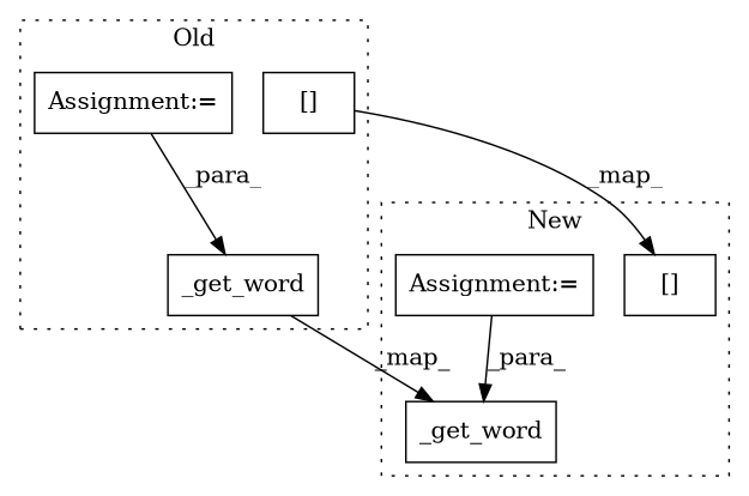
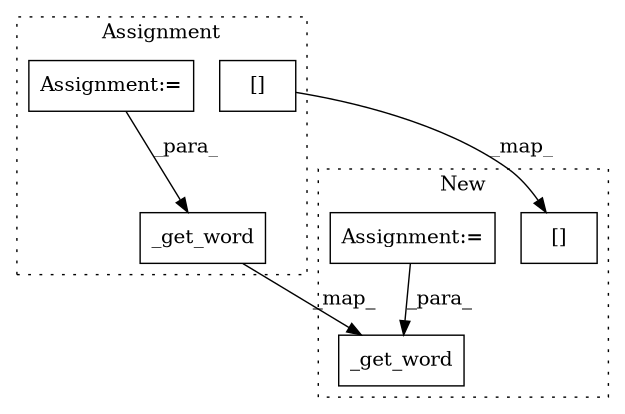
  digraph {
    node [a=32 l="10,1" shape=box]
    n1 [label=_get_word s="3142,3174"]
    n2 [a=2 l="17,1" label="[]" s="3360,3378"]
    n3 [a=7 l=13 label="Assignment:=" s=2712]
    n4 [label=_get_word s="8233,8258"]
    n5 [a=2 l="17,1" label="[]" s="8166,8184"]
    n6 [a=7 l=3 label="Assignment:=" s=7925]
    subgraph cluster_1 {
      label=New
      style=dotted
      n1
      n2
      n3
    }
    subgraph cluster_2 {
-     label=Old
+     label=Assignment
      style=dotted
      n4
      n5
      n6
    }
    n3 -> n1 [label=_para_]
    n4 -> n1 [label=_map_]
    n5 -> n2 [label=_map_]
    n6 -> n4 [label=_para_]
  }
